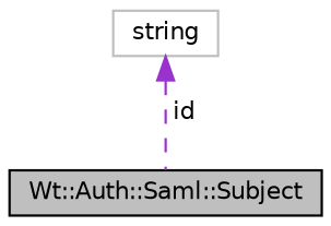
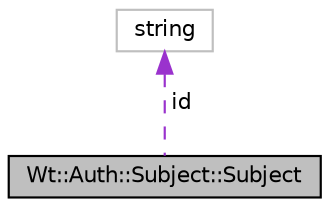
  digraph {
    node [fontname=Helvetica fontsize=10 shape=record style=filled]
-   n1 [color=black fillcolor=grey75 fontcolor=black height=0.2 label="Wt::Auth::Saml::Subject" width=0.4]
+   n1 [color=black fillcolor=grey75 fontcolor=black height=0.2 label="Wt::Auth::Subject::Subject" width=0.4]
    n2 [color=grey75 fillcolor=white height=0.2 label=string width=0.4]
    n2 -> n1 [color=darkorchid3 dir=back fontname=Helvetica fontsize=10 label=" id" labelfontname=Helvetica labelfontsize=10 style=dashed]
  }
